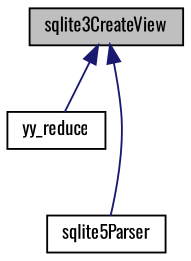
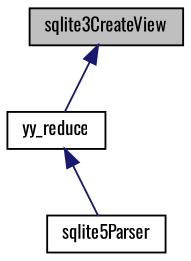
  digraph {
    fontname=Oswald
    rankdir=TB
    node [color=black fillcolor=white fontname=Oswald fontsize=10 shape=record style=filled]
    edge [color=midnightblue dir=back fontname=Oswald fontsize=10 labelfontname=FreeSans labelfontsize=10 style=solid]
    n1 [fillcolor=grey75 fontcolor=black height=0.2 label=sqlite3CreateView width=0.4]
    n2 [height=0.2 label=yy_reduce width=0.4]
    n3 [height=0.2 label=sqlite5Parser width=0.4]
    n1 -> n2
-   n1 -> n3
+   n2 -> n3
  }
